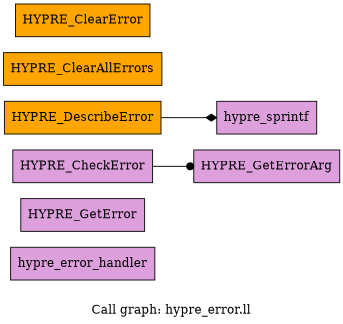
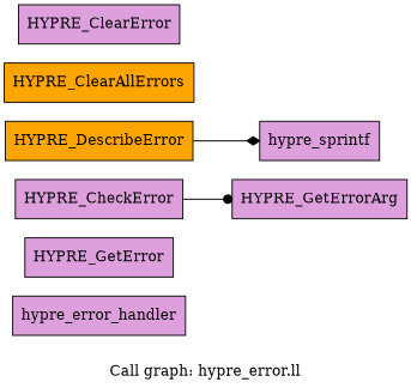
  digraph {
    label="Call graph: hypre_error.ll"
    rankdir=LR
    node [fillcolor=plum shape=record style=filled]
    n1 [label="{hypre_error_handler}"]
    n2 [label="{HYPRE_GetError}"]
    n3 [label="{HYPRE_CheckError}"]
    n4 [label="{HYPRE_GetErrorArg}"]
    n5 [fillcolor=orange label="{HYPRE_DescribeError}"]
    n6 [label="{hypre_sprintf}"]
    n7 [fillcolor=orange label="{HYPRE_ClearAllErrors}"]
-   n8 [fillcolor=orange label="{HYPRE_ClearError}"]
+   n8 [label="{HYPRE_ClearError}"]
    n3 -> n4 [arrowhead=dot]
    n5 -> n6 [arrowhead=diamond]
  }
